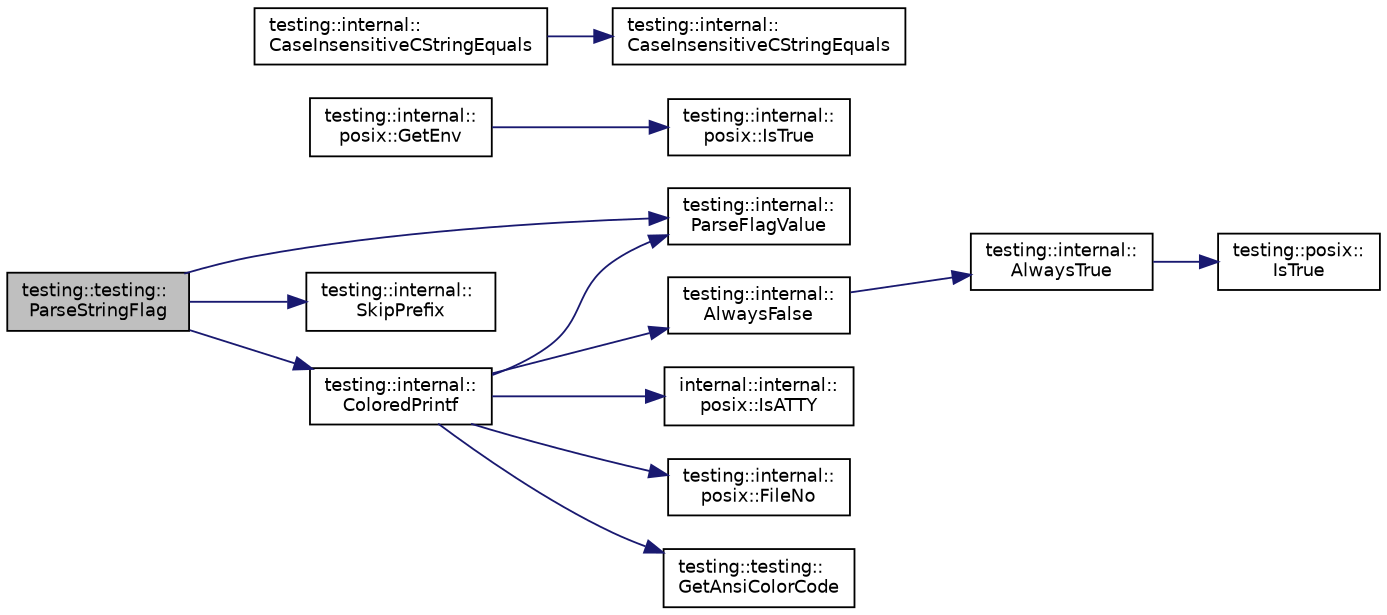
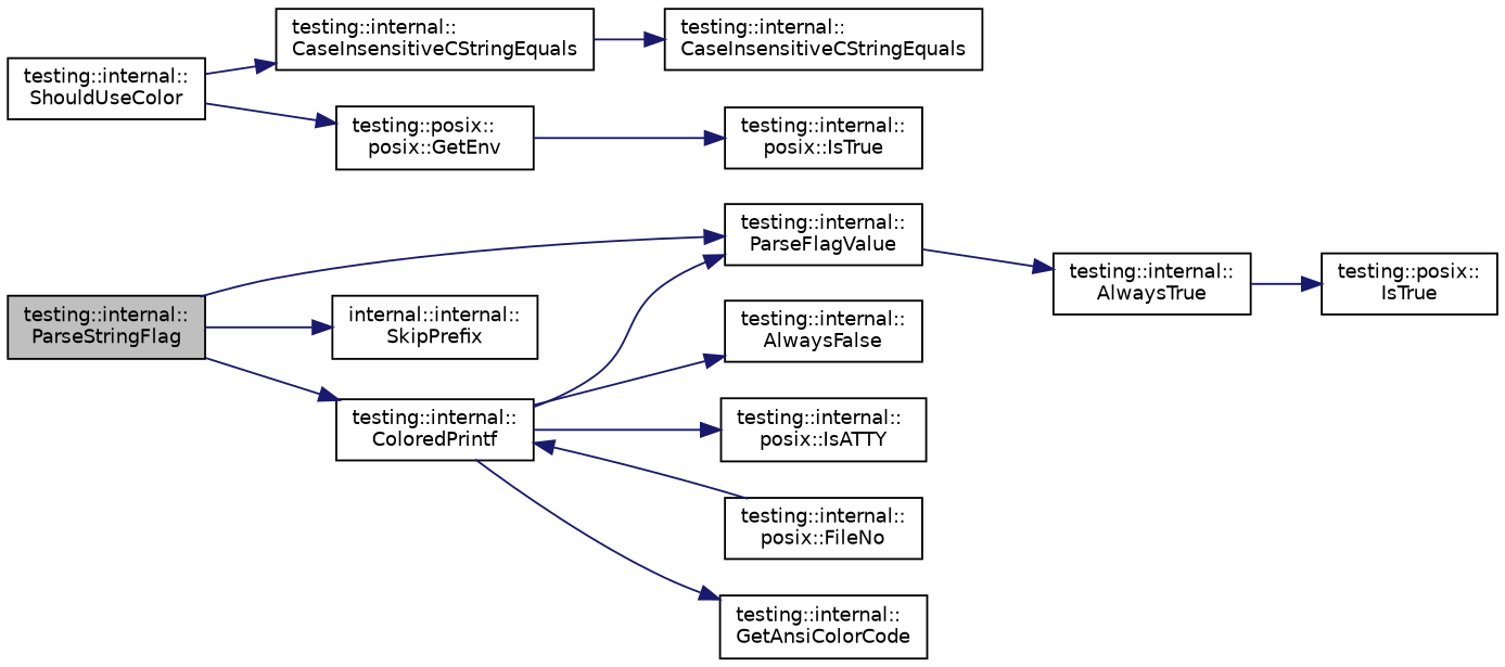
  digraph {
    rankdir=LR
    node [color=black fillcolor=white fontname=Helvetica fontsize=10 shape=record style=filled]
    edge [color=midnightblue fontname=Helvetica fontsize=10 labelfontname=Helvetica labelfontsize=10 style=solid]
-   n1 [fillcolor=grey75 fontcolor=black height=0.2 label="testing::testing::\lParseStringFlag" width=0.4]
+   n1 [fillcolor=grey75 fontcolor=black height=0.2 label="testing::internal::\lParseStringFlag" width=0.4]
    n2 [height=0.2 label="testing::internal::\lParseFlagValue" width=0.4]
-   n3 [height=0.2 label="testing::internal::\lSkipPrefix" width=0.4]
+   n3 [height=0.2 label="internal::internal::\lSkipPrefix" width=0.4]
    n4 [height=0.2 label="testing::internal::\lColoredPrintf" width=0.4]
    n5 [height=0.2 label="testing::internal::\lAlwaysFalse" width=0.4]
-   n6 [height=0.2 label="internal::internal::\lposix::IsATTY" width=0.4]
+   n6 [height=0.2 label="testing::internal::\lposix::IsATTY" width=0.4]
    n7 [height=0.2 label="testing::internal::\lposix::FileNo" width=0.4]
-   n8 [height=0.2 label="testing::testing::\lGetAnsiColorCode" width=0.4]
+   n8 [height=0.2 label="testing::internal::\lGetAnsiColorCode" width=0.4]
    n9 [height=0.2 label="testing::internal::\lAlwaysTrue" width=0.4]
+   n10 [height=0.2 label="testing::internal::\lShouldUseColor" width=0.4]
    n11 [height=0.2 label="testing::internal::\lCaseInsensitiveCStringEquals" width=0.4]
-   n12 [height=0.2 label="testing::internal::\lposix::GetEnv" width=0.4]
+   n12 [height=0.2 label="testing::posix::\lposix::GetEnv" width=0.4]
    n13 [height=0.2 label="testing::posix::\lIsTrue" width=0.4]
    n14 [height=0.2 label="testing::internal::\lCaseInsensitiveCStringEquals" width=0.4]
    n15 [height=0.2 label="testing::internal::\lposix::IsTrue" width=0.4]
    n1 -> n2
    n1 -> n3
    n1 -> n4
    n4 -> n2
    n4 -> n5
    n4 -> n6
-   n4 -> n7
+   n7 -> n4
    n4 -> n8
-   n5 -> n9
+   n2 -> n9
    n9 -> n13
+   n10 -> n11
+   n10 -> n12
    n11 -> n14
    n12 -> n15
  }
